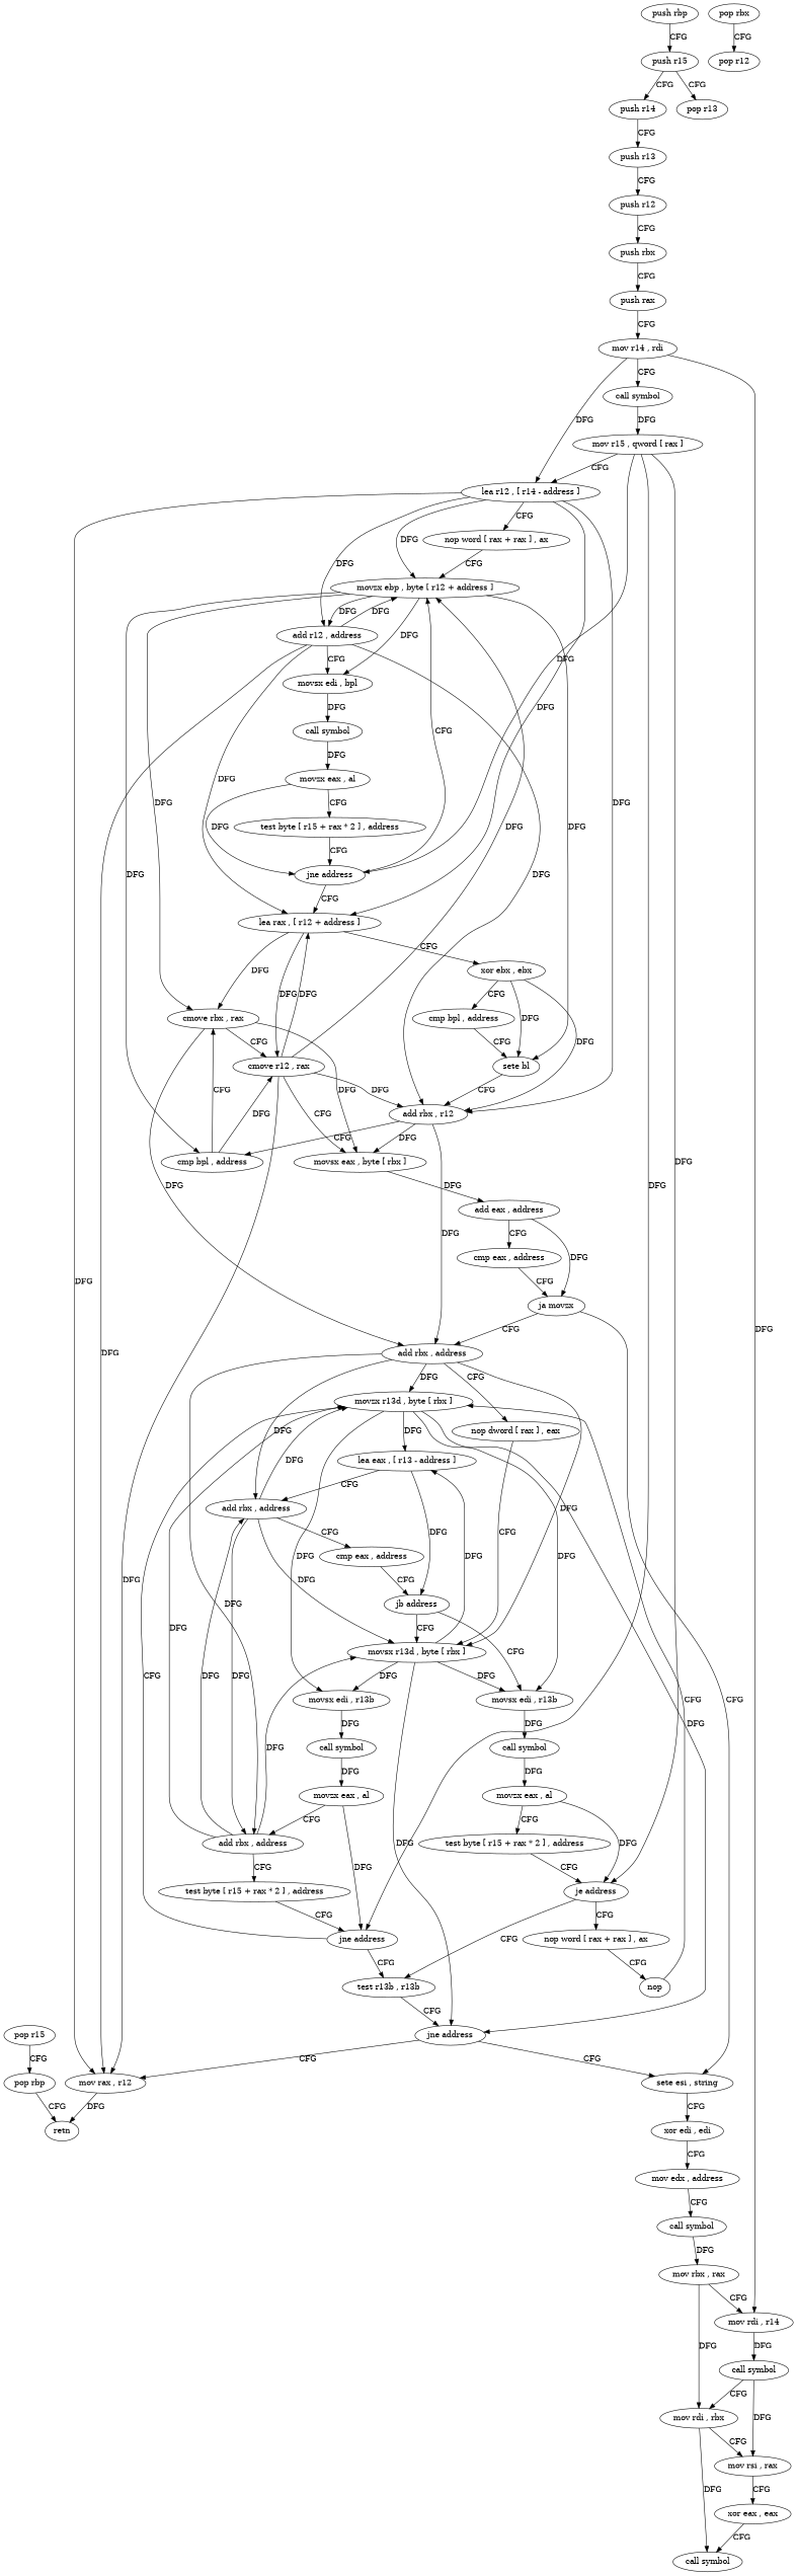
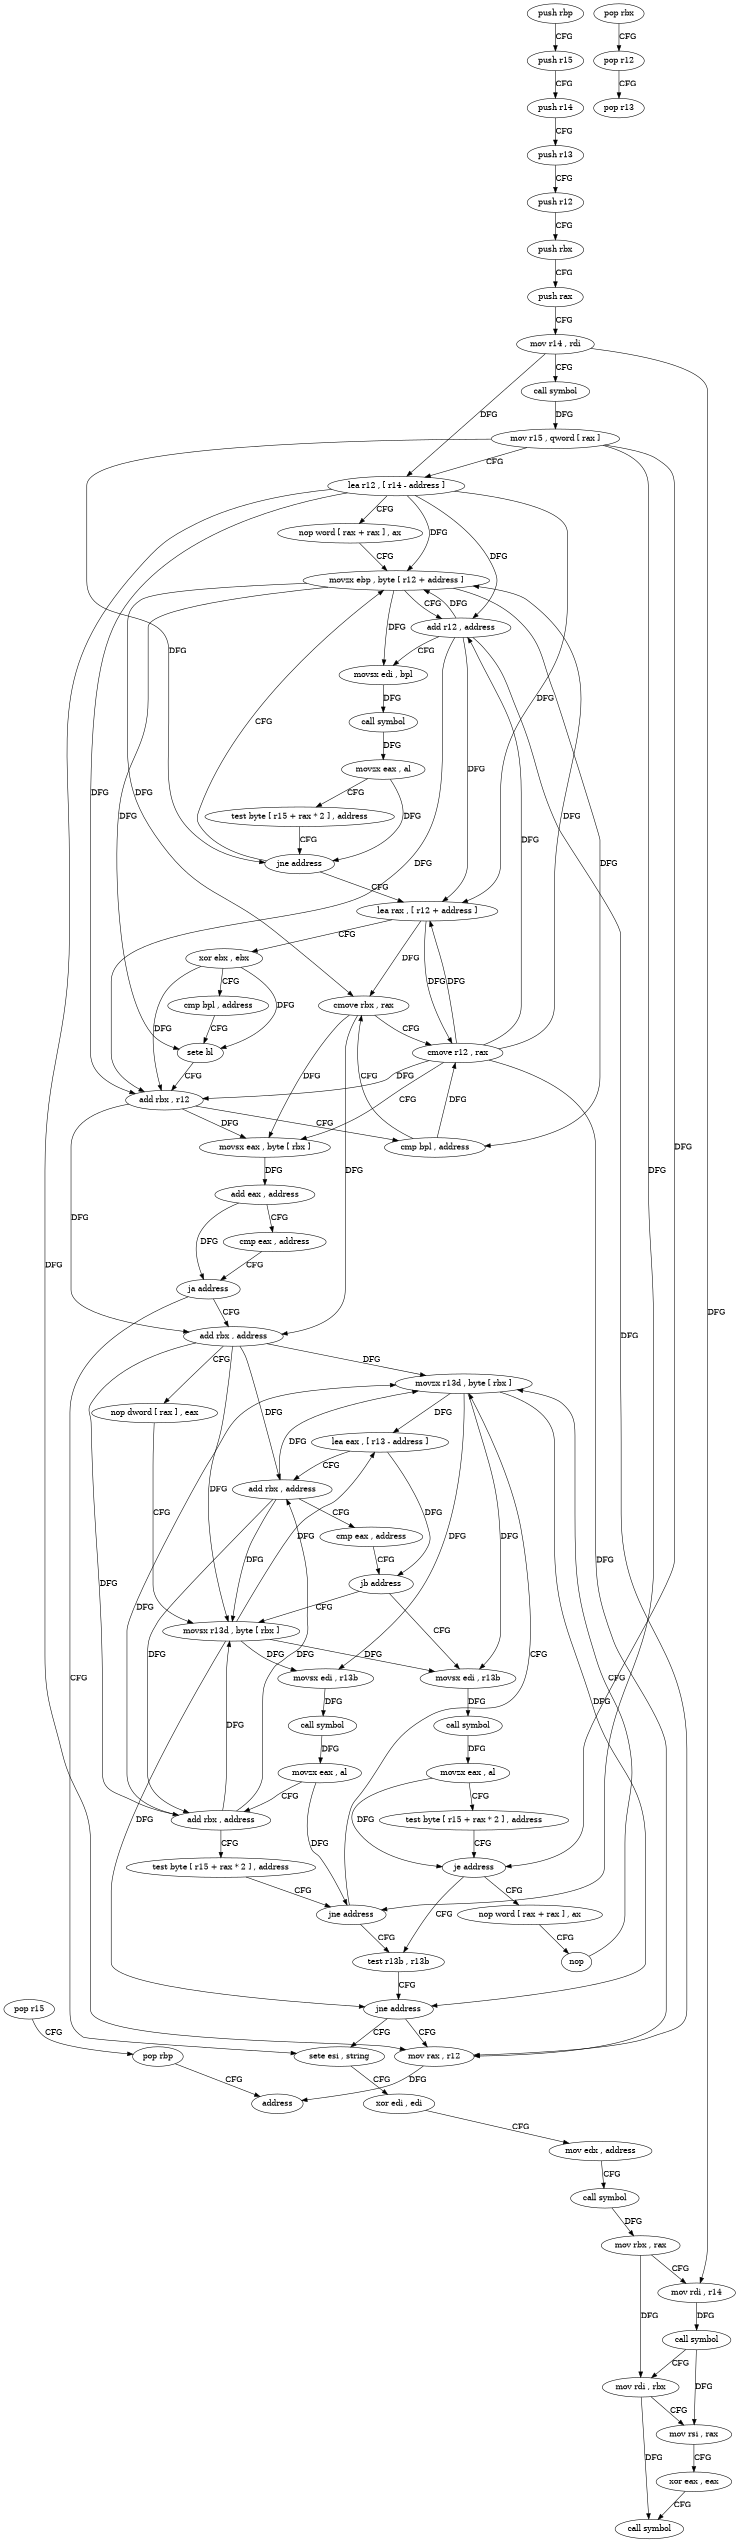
  digraph {
    n1 [label="push rbp"]
    n2 [label="push r15"]
    n3 [label="push r14"]
    n4 [label="push r13"]
    n5 [label="push r12"]
    n6 [label="push rbx"]
    n7 [label="push rax"]
    n8 [label="mov r14 , rdi"]
    n9 [label="call symbol"]
    n10 [label="lea r12 , [ r14 - address ]"]
    n11 [label="mov rdi , r14"]
    n12 [label="mov r15 , qword [ rax ]"]
    n13 [label="nop word [ rax + rax ] , ax"]
    n14 [label="movzx ebp , byte [ r12 + address ]"]
    n15 [label="add r12 , address"]
    n16 [label="lea rax , [ r12 + address ]"]
    n17 [label="add rbx , r12"]
    n18 [label="mov rax , r12"]
    n19 [label="call symbol"]
    n20 [label="jne address"]
    n21 [label="je address"]
    n22 [label="jne address"]
    n23 [label="test r13b , r13b"]
    n24 [label="nop word [ rax + rax ] , ax"]
    n25 [label="movzx r13d , byte [ rbx ]"]
    n26 [label="movsx edi , bpl"]
    n27 [label="sete bl"]
    n28 [label="cmp bpl , address"]
    n29 [label="cmove rbx , rax"]
    n30 [label="xor ebx , ebx"]
    n31 [label="cmove r12 , rax"]
    n32 [label="movsx eax , byte [ rbx ]"]
    n33 [label="add rbx , address"]
-   n34 [label=retn]
+   n34 [label=address]
    n35 [label="call symbol"]
    n36 [label="movzx eax , al"]
    n37 [label="test byte [ r15 + rax * 2 ] , address"]
    n38 [label="cmp bpl , address"]
    n39 [label="add eax , address"]
    n40 [label="nop dword [ rax ] , eax"]
    n41 [label="movsx r13d , byte [ rbx ]"]
    n42 [label="add rbx , address"]
    n43 [label="add rbx , address"]
    n44 [label="cmp eax , address"]
-   n45 [label="ja movzx"]
+   n45 [label="ja address"]
    n46 [label="sete esi , string"]
    n47 [label="xor edi , edi"]
    n48 [label="mov edx , address"]
    n49 [label="lea eax , [ r13 - address ]"]
    n50 [label="movsx edi , r13b"]
    n51 [label="jne address"]
    n52 [label="movsx edi , r13b"]
    n53 [label="cmp eax , address"]
    n54 [label="test byte [ r15 + rax * 2 ] , address"]
    n55 [label="call symbol"]
    n56 [label="mov rbx , rax"]
    n57 [label="mov rdi , rbx"]
    n58 [label="mov rsi , rax"]
    n59 [label="call symbol"]
    n60 [label="xor eax , eax"]
    n61 [label="jb address"]
    n62 [label="call symbol"]
    n63 [label="call symbol"]
    n64 [label="movzx eax , al"]
    n65 [label="test byte [ r15 + rax * 2 ] , address"]
    n66 [label=nop]
    n67 [label="pop rbx"]
    n68 [label="pop r12"]
    n69 [label="pop r13"]
    n70 [label="pop r15"]
    n71 [label="pop rbp"]
    n72 [label="movzx eax , al"]
    n1 -> n2 [label=CFG]
    n2 -> n3 [label=CFG]
    n3 -> n4 [label=CFG]
    n4 -> n5 [label=CFG]
    n5 -> n6 [label=CFG]
    n6 -> n7 [label=CFG]
    n7 -> n8 [label=CFG]
    n8 -> n9 [label=CFG]
    n8 -> n10 [label=DFG]
    n8 -> n11 [label=DFG]
    n9 -> n12 [label=DFG]
    n10 -> n13 [label=CFG]
    n10 -> n14 [label=DFG]
    n10 -> n15 [label=DFG]
    n10 -> n16 [label=DFG]
    n10 -> n17 [label=DFG]
    n10 -> n18 [label=DFG]
    n11 -> n19 [label=DFG]
    n12 -> n10 [label=CFG]
    n12 -> n20 [label=DFG]
    n12 -> n21 [label=DFG]
    n12 -> n22 [label=DFG]
    n13 -> n14 [label=CFG]
-   n14 -> n15 [label=DFG]
+   n14 -> n15 [label=CFG]
    n14 -> n26 [label=DFG]
    n14 -> n27 [label=DFG]
    n14 -> n28 [label=DFG]
    n14 -> n29 [label=DFG]
    n15 -> n14 [label=DFG]
    n15 -> n16 [label=DFG]
    n15 -> n17 [label=DFG]
    n15 -> n18 [label=DFG]
    n15 -> n26 [label=CFG]
    n16 -> n29 [label=DFG]
    n16 -> n30 [label=CFG]
    n16 -> n31 [label=DFG]
    n17 -> n28 [label=CFG]
    n17 -> n32 [label=DFG]
    n17 -> n33 [label=DFG]
    n18 -> n34 [label=DFG]
    n19 -> n57 [label=CFG]
    n19 -> n58 [label=DFG]
    n20 -> n14 [label=CFG]
    n20 -> n16 [label=CFG]
    n21 -> n23 [label=CFG]
    n21 -> n24 [label=CFG]
    n22 -> n23 [label=CFG]
    n22 -> n25 [label=CFG]
    n23 -> n51 [label=CFG]
    n24 -> n66 [label=CFG]
    n25 -> n49 [label=DFG]
    n25 -> n50 [label=DFG]
    n25 -> n51 [label=DFG]
    n25 -> n52 [label=DFG]
    n26 -> n35 [label=DFG]
    n27 -> n17 [label=CFG]
    n28 -> n29 [label=CFG]
    n28 -> n31 [label=DFG]
    n29 -> n31 [label=CFG]
    n29 -> n32 [label=DFG]
    n29 -> n33 [label=DFG]
    n30 -> n17 [label=DFG]
    n30 -> n27 [label=DFG]
    n30 -> n38 [label=CFG]
    n31 -> n14 [label=DFG]
+   n31 -> n15 [label=DFG]
    n31 -> n16 [label=DFG]
    n31 -> n17 [label=DFG]
    n31 -> n18 [label=DFG]
    n31 -> n32 [label=CFG]
    n32 -> n39 [label=DFG]
    n33 -> n25 [label=DFG]
    n33 -> n40 [label=CFG]
    n33 -> n41 [label=DFG]
    n33 -> n42 [label=DFG]
    n33 -> n43 [label=DFG]
    n35 -> n36 [label=DFG]
    n36 -> n20 [label=DFG]
    n36 -> n37 [label=CFG]
    n37 -> n20 [label=CFG]
    n38 -> n27 [label=CFG]
    n39 -> n44 [label=CFG]
    n39 -> n45 [label=DFG]
    n40 -> n41 [label=CFG]
    n41 -> n49 [label=DFG]
    n41 -> n50 [label=DFG]
    n41 -> n51 [label=DFG]
    n41 -> n52 [label=DFG]
    n42 -> n25 [label=DFG]
    n42 -> n41 [label=DFG]
    n42 -> n43 [label=DFG]
    n42 -> n53 [label=CFG]
    n43 -> n25 [label=DFG]
    n43 -> n41 [label=DFG]
    n43 -> n42 [label=DFG]
    n43 -> n54 [label=CFG]
    n44 -> n45 [label=CFG]
    n45 -> n33 [label=CFG]
    n45 -> n46 [label=CFG]
    n46 -> n47 [label=CFG]
    n47 -> n48 [label=CFG]
    n48 -> n55 [label=CFG]
    n49 -> n42 [label=CFG]
    n49 -> n61 [label=DFG]
    n50 -> n62 [label=DFG]
    n51 -> n18 [label=CFG]
    n51 -> n46 [label=CFG]
    n52 -> n63 [label=DFG]
    n53 -> n61 [label=CFG]
    n54 -> n22 [label=CFG]
    n55 -> n56 [label=DFG]
    n56 -> n11 [label=CFG]
    n56 -> n57 [label=DFG]
    n57 -> n58 [label=CFG]
    n57 -> n59 [label=DFG]
    n58 -> n60 [label=CFG]
    n60 -> n59 [label=CFG]
    n61 -> n41 [label=CFG]
    n61 -> n50 [label=CFG]
    n62 -> n64 [label=DFG]
    n63 -> n72 [label=DFG]
    n64 -> n21 [label=DFG]
    n64 -> n65 [label=CFG]
    n65 -> n21 [label=CFG]
    n66 -> n25 [label=CFG]
    n67 -> n68 [label=CFG]
-   n2 -> n69 [label=CFG]
+   n68 -> n69 [label=CFG]
    n70 -> n71 [label=CFG]
    n71 -> n34 [label=CFG]
    n72 -> n22 [label=DFG]
    n72 -> n43 [label=CFG]
  }
